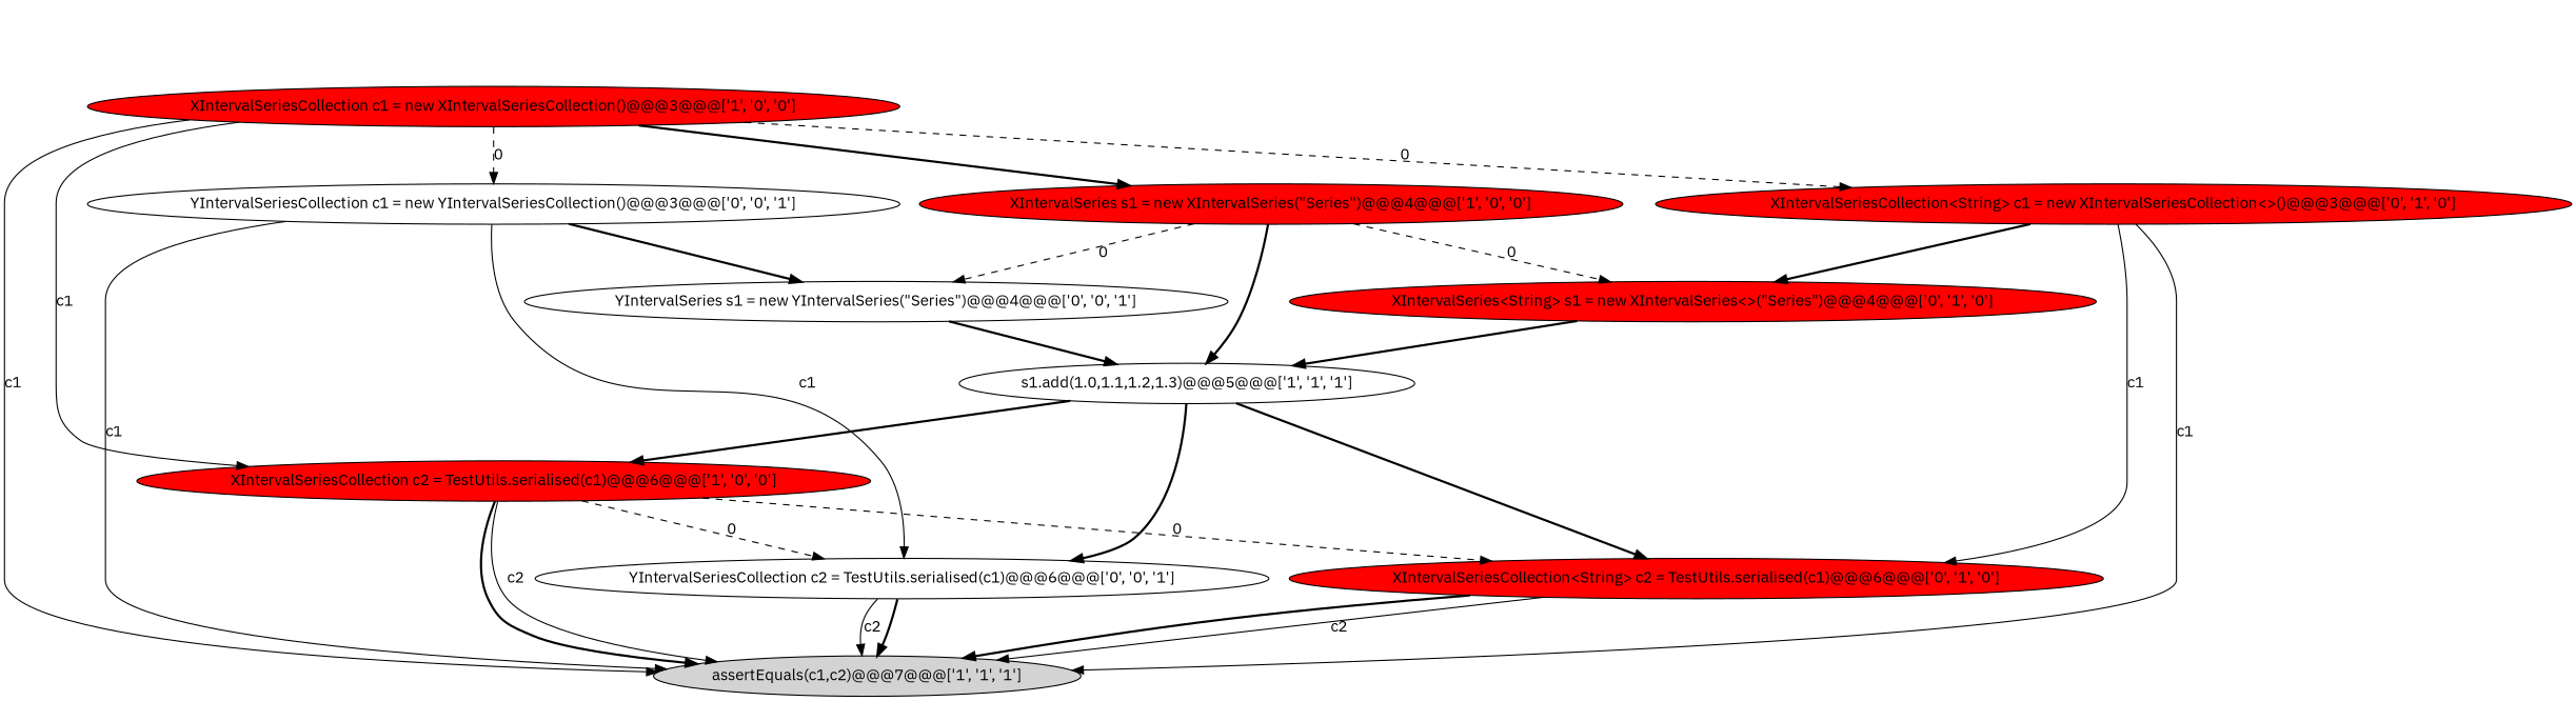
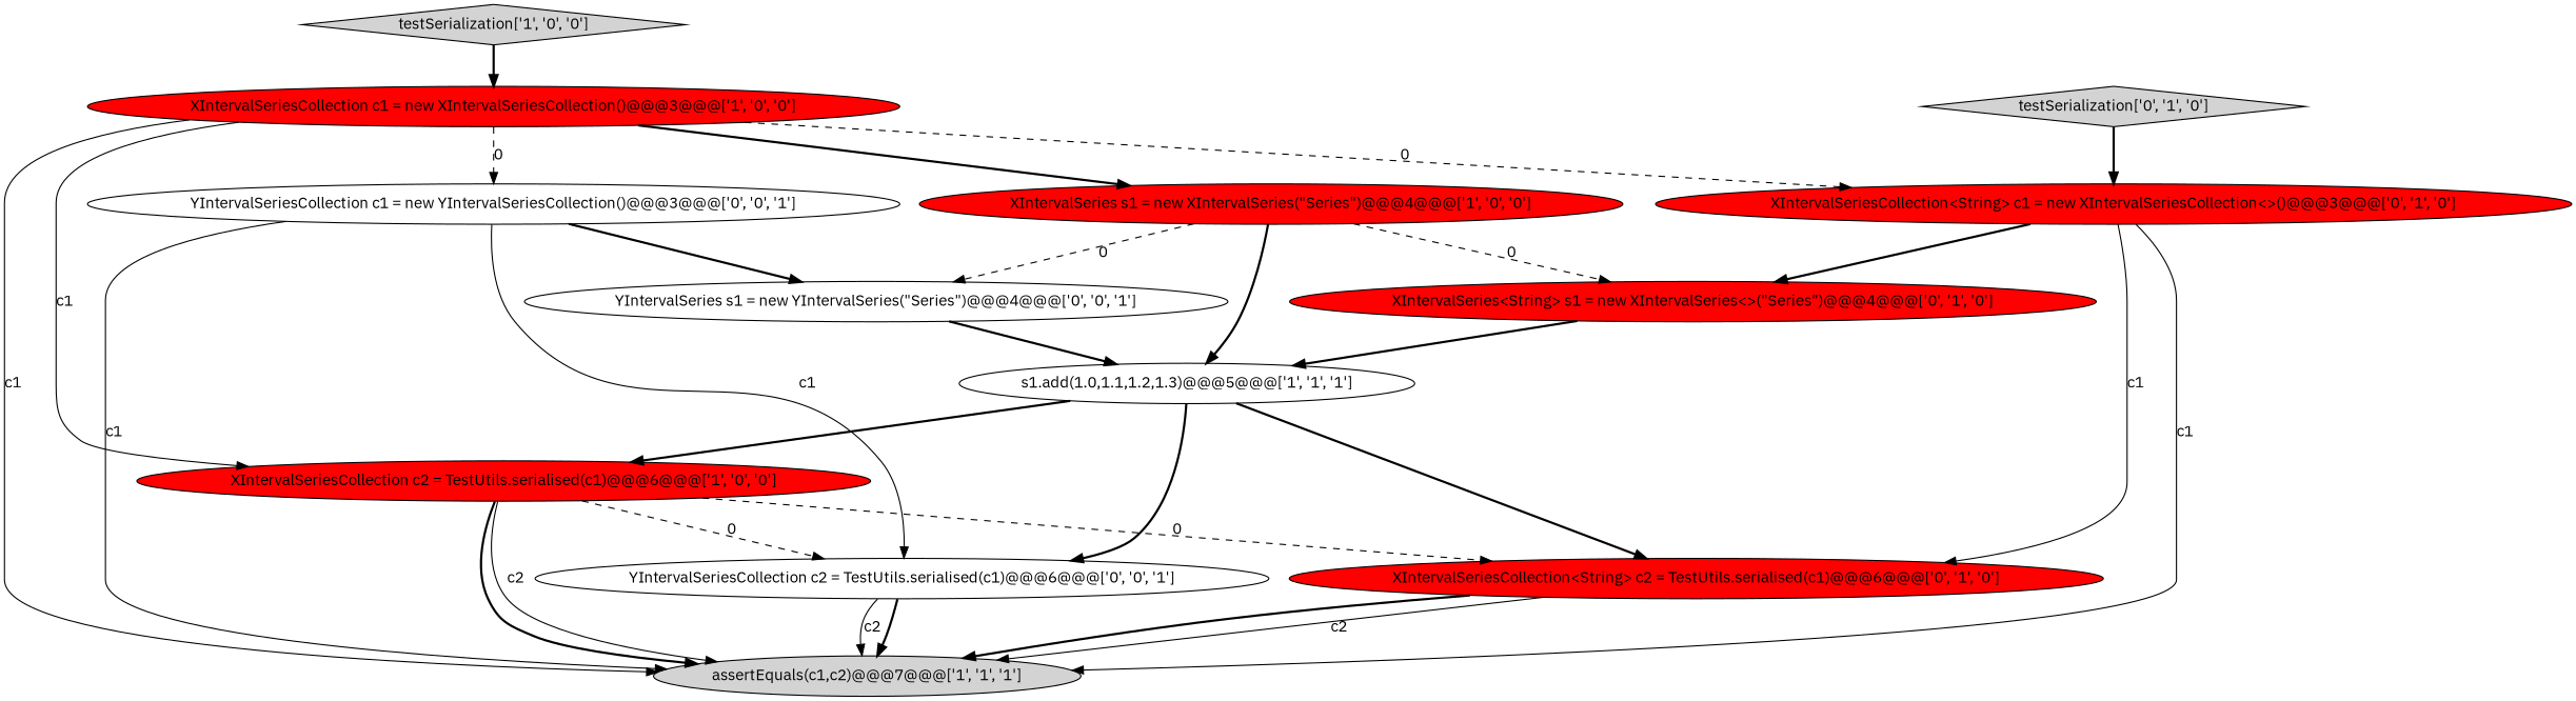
  digraph {
    fontname="IBM Plex Sans"
    node [fillcolor=red fontname="IBM Plex Sans" shape=ellipse style=filled]
    edge [fontname="IBM Plex Sans" style=bold]
    n1 [label="XIntervalSeries s1 = new XIntervalSeries(\"Series\")@@@4@@@['1', '0', '0']"]
    n2 [fillcolor=white label="YIntervalSeries s1 = new YIntervalSeries(\"Series\")@@@4@@@['0', '0', '1']"]
    n3 [label="XIntervalSeries<String> s1 = new XIntervalSeries<>(\"Series\")@@@4@@@['0', '1', '0']"]
    n4 [fillcolor=white label="s1.add(1.0,1.1,1.2,1.3)@@@5@@@['1', '1', '1']"]
    n5 [label="XIntervalSeriesCollection c2 = TestUtils.serialised(c1)@@@6@@@['1', '0', '0']"]
    n6 [fillcolor=white label="YIntervalSeriesCollection c2 = TestUtils.serialised(c1)@@@6@@@['0', '0', '1']"]
    n7 [label="XIntervalSeriesCollection<String> c2 = TestUtils.serialised(c1)@@@6@@@['0', '1', '0']"]
    n8 [fillcolor=lightgray label="assertEquals(c1,c2)@@@7@@@['1', '1', '1']"]
    n9 [label="XIntervalSeriesCollection c1 = new XIntervalSeriesCollection()@@@3@@@['1', '0', '0']"]
    n10 [fillcolor=white label="YIntervalSeriesCollection c1 = new YIntervalSeriesCollection()@@@3@@@['0', '0', '1']"]
    n11 [label="XIntervalSeriesCollection<String> c1 = new XIntervalSeriesCollection<>()@@@3@@@['0', '1', '0']"]
+   n12 [fillcolor=lightgray label="testSerialization['1', '0', '0']" shape=diamond]
+   n13 [fillcolor=lightgray label="testSerialization['0', '1', '0']" shape=diamond]
    n1 -> n2 [label=0 style=dashed]
    n1 -> n3 [label=0 style=dashed]
    n1 -> n4
    n2 -> n4
    n3 -> n4
    n4 -> n5
    n4 -> n6
    n4 -> n7
    n5 -> n6 [label=0 style=dashed]
    n5 -> n7 [label=0 style=dashed]
    n5 -> n8 [label=c2 style=solid]
    n5 -> n8
    n6 -> n8
    n6 -> n8 [label=c2 style=solid]
    n7 -> n8 [label=c2 style=solid]
    n7 -> n8
    n9 -> n1
    n9 -> n5 [label=c1 style=solid]
    n9 -> n8 [label=c1 style=solid]
    n9 -> n10 [label=0 style=dashed]
    n9 -> n11 [label=0 style=dashed]
    n10 -> n2
    n10 -> n6 [label=c1 style=solid]
    n10 -> n8 [label=c1 style=solid]
    n11 -> n3
    n11 -> n7 [label=c1 style=solid]
    n11 -> n8 [label=c1 style=solid]
+   n12 -> n9
+   n13 -> n11
  }
